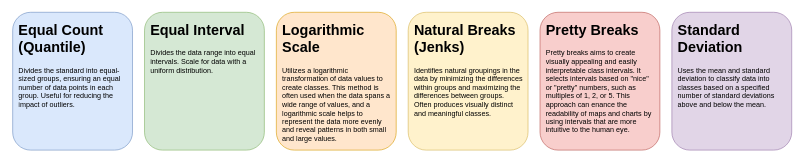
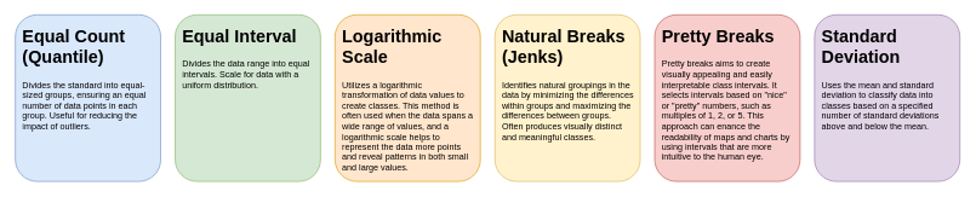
  <mxCell id="0" />
  <mxCell id="1" parent="0" />
  <mxCell id="2" value="" style="rounded=1;whiteSpace=wrap;html=1;fillColor=#dae8fc;strokeColor=#6c8ebf;" vertex="1" parent="1"><mxGeometry x="20" y="20" width="200" height="230" as="geometry" /></mxCell>
  <mxCell id="3" value="&lt;h1&gt;&lt;font style=&quot;font-size: 18px;&quot;&gt;&lt;font style=&quot;font-size: 18px;&quot;&gt;&lt;font style=&quot;font-size: 24px;&quot;&gt;&lt;font style=&quot;font-size: 24px;&quot;&gt;Equal Count (Quantile)&lt;/font&gt;&lt;/font&gt;&lt;/font&gt;&lt;/font&gt;&lt;br&gt;&lt;/h1&gt;&lt;p&gt;Divides the standard into equal-sized groups, ensuring an equal number of data points in each group. Useful for reducing the impact of outliers.&lt;/p&gt;" style="text;html=1;strokeColor=none;fillColor=none;spacing=5;spacingTop=-20;whiteSpace=wrap;overflow=hidden;rounded=0;" vertex="1" parent="1"><mxGeometry x="25" y="30" width="190" height="210" as="geometry" /></mxCell>
  <mxCell id="4" value="" style="rounded=1;whiteSpace=wrap;html=1;fillColor=#d5e8d4;strokeColor=#82b366;" vertex="1" parent="1"><mxGeometry x="240" y="20" width="200" height="230" as="geometry" /></mxCell>
  <mxCell id="5" value="&lt;h1&gt;Equal Interval&lt;br&gt;&lt;/h1&gt;&lt;p&gt;Divides the data range into equal intervals. Scale for data with a uniform distribution.&lt;/p&gt;" style="text;html=1;strokeColor=none;fillColor=none;spacing=5;spacingTop=-20;whiteSpace=wrap;overflow=hidden;rounded=0;" vertex="1" parent="1"><mxGeometry x="245" y="30" width="190" height="210" as="geometry" /></mxCell>
  <mxCell id="6" value="" style="rounded=1;whiteSpace=wrap;html=1;fillColor=#ffe6cc;strokeColor=#d79b00;" vertex="1" parent="1"><mxGeometry x="460" y="20" width="200" height="230" as="geometry" /></mxCell>
- <mxCell id="7" value="&lt;h1&gt;Logarithmic Scale&lt;br&gt;&lt;/h1&gt;&lt;p&gt;Utilizes a logarithmic transformation of data values to create classes. This method is often used when the data spans a wide range of values, and a logarithmic scale helps to represent the data more evenly and reveal patterns in both small and large values.&lt;/p&gt;" style="text;html=1;strokeColor=none;fillColor=none;spacing=5;spacingTop=-20;whiteSpace=wrap;overflow=hidden;rounded=0;" vertex="1" parent="1"><mxGeometry x="465" y="30" width="190" height="210" as="geometry" /></mxCell>
+ <mxCell id="7" value="&lt;h1&gt;Logarithmic Scale&lt;br&gt;&lt;/h1&gt;&lt;p&gt;Utilizes a logarithmic transformation of data values to create classes. This method is often used when the data spans a wide range of values, and a logarithmic scale helps to represent the data more points and reveal patterns in both small and large values.&lt;/p&gt;" style="text;html=1;strokeColor=none;fillColor=none;spacing=5;spacingTop=-20;whiteSpace=wrap;overflow=hidden;rounded=0;" vertex="1" parent="1"><mxGeometry x="465" y="30" width="190" height="210" as="geometry" /></mxCell>
  <mxCell id="8" value="" style="rounded=1;whiteSpace=wrap;html=1;fillColor=#fff2cc;strokeColor=#d6b656;" vertex="1" parent="1"><mxGeometry x="680" y="20" width="200" height="230" as="geometry" /></mxCell>
  <mxCell id="9" value="&lt;h1&gt;Natural Breaks (Jenks)&lt;br&gt;&lt;/h1&gt;&lt;p&gt;Identifies natural groupings in the data by minimizing the differences within groups and maximizing the differences between groups. Often produces visually distinct and meaningful classes.&lt;/p&gt;" style="text;html=1;strokeColor=none;fillColor=none;spacing=5;spacingTop=-20;whiteSpace=wrap;overflow=hidden;rounded=0;" vertex="1" parent="1"><mxGeometry x="685" y="30" width="190" height="210" as="geometry" /></mxCell>
  <mxCell id="10" value="" style="rounded=1;whiteSpace=wrap;html=1;fillColor=#f8cecc;strokeColor=#b85450;" vertex="1" parent="1"><mxGeometry x="900" y="20" width="200" height="230" as="geometry" /></mxCell>
  <mxCell id="11" value="&lt;h1&gt;Pretty Breaks&lt;br&gt;&lt;/h1&gt;&lt;p&gt;Pretty breaks aims to create visually appealing and easily interpretable class intervals. It selects intervals based on &quot;nice&quot; or &quot;pretty&quot; numbers, such as multiples of 1, 2, or 5. This approach can enance the readability of maps and charts by using intervals that are more intuitive to the human eye.&lt;/p&gt;" style="text;html=1;strokeColor=none;fillColor=none;spacing=5;spacingTop=-20;whiteSpace=wrap;overflow=hidden;rounded=0;" vertex="1" parent="1"><mxGeometry x="905" y="30" width="190" height="210" as="geometry" /></mxCell>
  <mxCell id="12" value="" style="rounded=1;whiteSpace=wrap;html=1;fillColor=#e1d5e7;strokeColor=#9673a6;" vertex="1" parent="1"><mxGeometry x="1120" y="20" width="200" height="230" as="geometry" /></mxCell>
  <mxCell id="13" value="&lt;h1&gt;Standard Deviation&lt;br&gt;&lt;/h1&gt;&lt;p&gt;Uses the mean and standard deviation to classify data into classes based on a specified number of standard deviations above and below the mean.&lt;/p&gt;" style="text;html=1;strokeColor=none;fillColor=none;spacing=5;spacingTop=-20;whiteSpace=wrap;overflow=hidden;rounded=0;" vertex="1" parent="1"><mxGeometry x="1125" y="30" width="190" height="210" as="geometry" /></mxCell>
